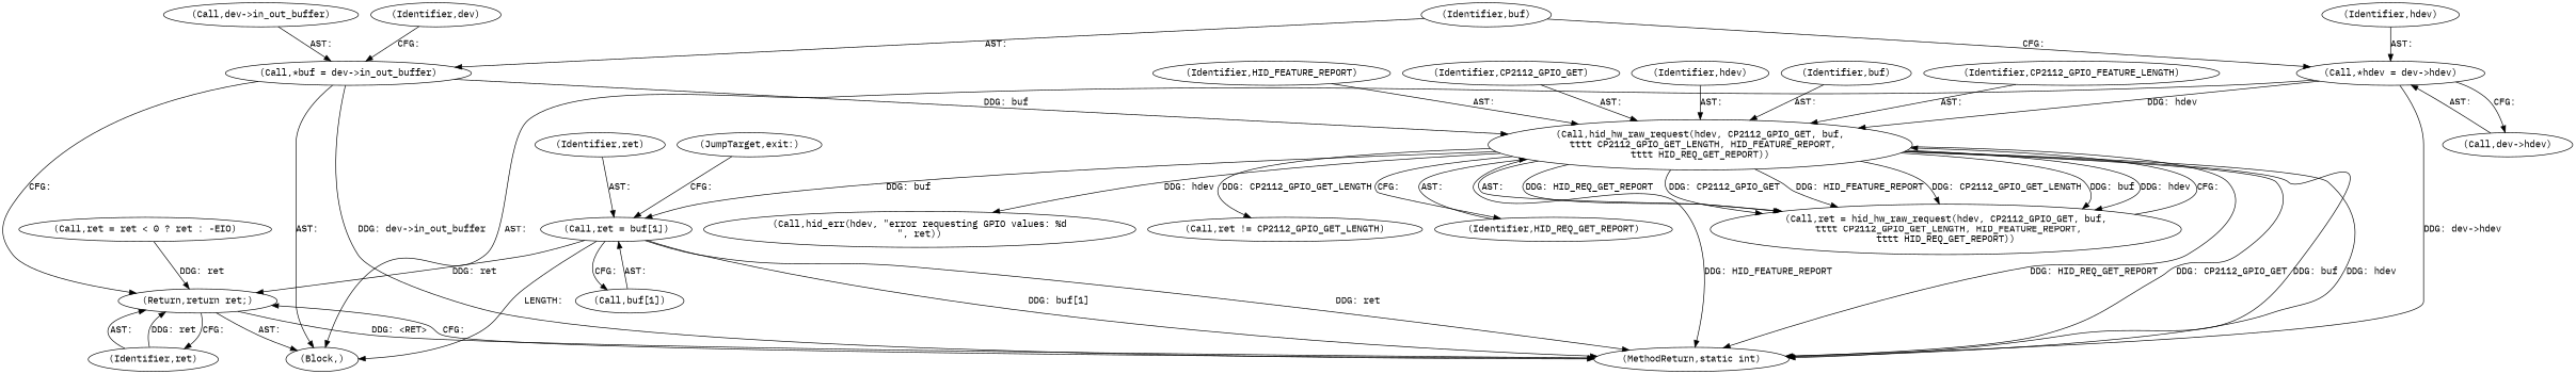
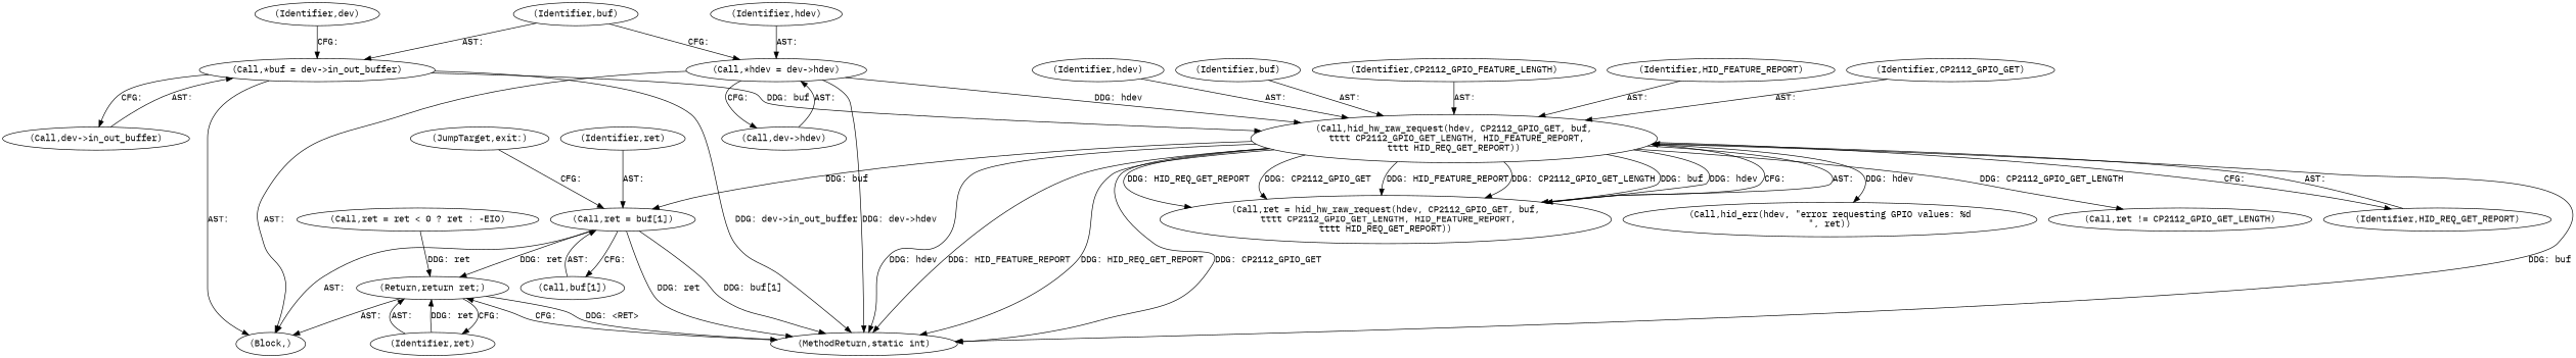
  digraph {
    fontname="IBM Plex Mono"
    node [fontname="IBM Plex Mono"]
    edge [fontname="IBM Plex Mono"]
    n1 [label="(Call,ret = buf[1])"]
    n2 [label="(Return,return ret;)"]
    n3 [label="(MethodReturn,static int)"]
    n4 [label="(Call,buf[1])"]
    n5 [label="(Block,)"]
    n6 [label="(Identifier,ret)"]
    n7 [label="(Call,hid_hw_raw_request(hdev, CP2112_GPIO_GET, buf,\n \t\t\t\t CP2112_GPIO_GET_LENGTH, HID_FEATURE_REPORT,\n\t\t\t\t HID_REQ_GET_REPORT))"]
    n8 [label="(Call,ret = hid_hw_raw_request(hdev, CP2112_GPIO_GET, buf,\n \t\t\t\t CP2112_GPIO_GET_LENGTH, HID_FEATURE_REPORT,\n\t\t\t\t HID_REQ_GET_REPORT))"]
    n9 [label="(Call,hid_err(hdev, \"error requesting GPIO values: %d\n\", ret))"]
    n10 [label="(Call,ret != CP2112_GPIO_GET_LENGTH)"]
    n11 [label="(Identifier,HID_REQ_GET_REPORT)"]
    n12 [label="(Call,*hdev = dev->hdev)"]
    n13 [label="(Call,dev->hdev)"]
    n14 [label="(Call,*buf = dev->in_out_buffer)"]
    n15 [label="(Call,dev->in_out_buffer)"]
    n16 [label="(Identifier,buf)"]
    n17 [label="(Identifier,buf)"]
    n18 [label="(JumpTarget,exit:)"]
    n19 [label="(Identifier,CP2112_GPIO_FEATURE_LENGTH)"]
    n20 [label="(Identifier,dev)"]
    n21 [label="(Identifier,hdev)"]
    n22 [label="(Identifier,ret)"]
    n23 [label="(Identifier,HID_FEATURE_REPORT)"]
    n24 [label="(Call,ret = ret < 0 ? ret : -EIO)"]
    n25 [label="(Identifier,CP2112_GPIO_GET)"]
    n26 [label="(Identifier,hdev)"]
    n1 -> n2 [label="DDG: ret"]
    n1 -> n3 [label="DDG: ret"]
    n1 -> n3 [label="DDG: buf[1]"]
    n1 -> n4 [label="CFG: "]
-   n1 -> n5 [label="LENGTH: "]
+   n1 -> n5 [label="AST: "]
    n2 -> n3 [label="DDG: <RET>"]
    n2 -> n5 [label="AST: "]
    n2 -> n6 [label="CFG: "]
    n3 -> n2 [label="CFG: "]
    n4 -> n1 [label="AST: "]
    n6 -> n2 [label="AST: "]
    n6 -> n2 [label="DDG: ret"]
    n7 -> n1 [label="DDG: buf"]
    n7 -> n3 [label="DDG: CP2112_GPIO_GET"]
    n7 -> n3 [label="DDG: buf"]
    n7 -> n3 [label="DDG: hdev"]
    n7 -> n3 [label="DDG: HID_FEATURE_REPORT"]
    n7 -> n3 [label="DDG: HID_REQ_GET_REPORT"]
    n7 -> n8 [label="AST: "]
    n7 -> n8 [label="DDG: HID_REQ_GET_REPORT"]
    n7 -> n8 [label="DDG: CP2112_GPIO_GET"]
    n7 -> n8 [label="DDG: HID_FEATURE_REPORT"]
    n7 -> n8 [label="DDG: CP2112_GPIO_GET_LENGTH"]
    n7 -> n8 [label="DDG: buf"]
    n7 -> n8 [label="DDG: hdev"]
    n7 -> n9 [label="DDG: hdev"]
    n7 -> n10 [label="DDG: CP2112_GPIO_GET_LENGTH"]
    n7 -> n11 [label="CFG: "]
    n8 -> n7 [label="CFG: "]
    n11 -> n7 [label="AST: "]
    n12 -> n3 [label="DDG: dev->hdev"]
    n12 -> n5 [label="AST: "]
    n12 -> n7 [label="DDG: hdev"]
    n12 -> n13 [label="CFG: "]
    n13 -> n12 [label="AST: "]
    n14 -> n3 [label="DDG: dev->in_out_buffer"]
    n14 -> n5 [label="AST: "]
    n14 -> n7 [label="DDG: buf"]
-   n14 -> n2 [label="CFG: "]
+   n14 -> n15 [label="CFG: "]
    n15 -> n14 [label="AST: "]
    n16 -> n7 [label="AST: "]
    n17 -> n12 [label="CFG: "]
    n17 -> n14 [label="AST: "]
    n18 -> n1 [label="CFG: "]
    n19 -> n7 [label="AST: "]
    n20 -> n14 [label="CFG: "]
    n21 -> n12 [label="AST: "]
    n22 -> n1 [label="AST: "]
    n23 -> n7 [label="AST: "]
    n24 -> n2 [label="DDG: ret"]
    n25 -> n7 [label="AST: "]
    n26 -> n7 [label="AST: "]
  }
